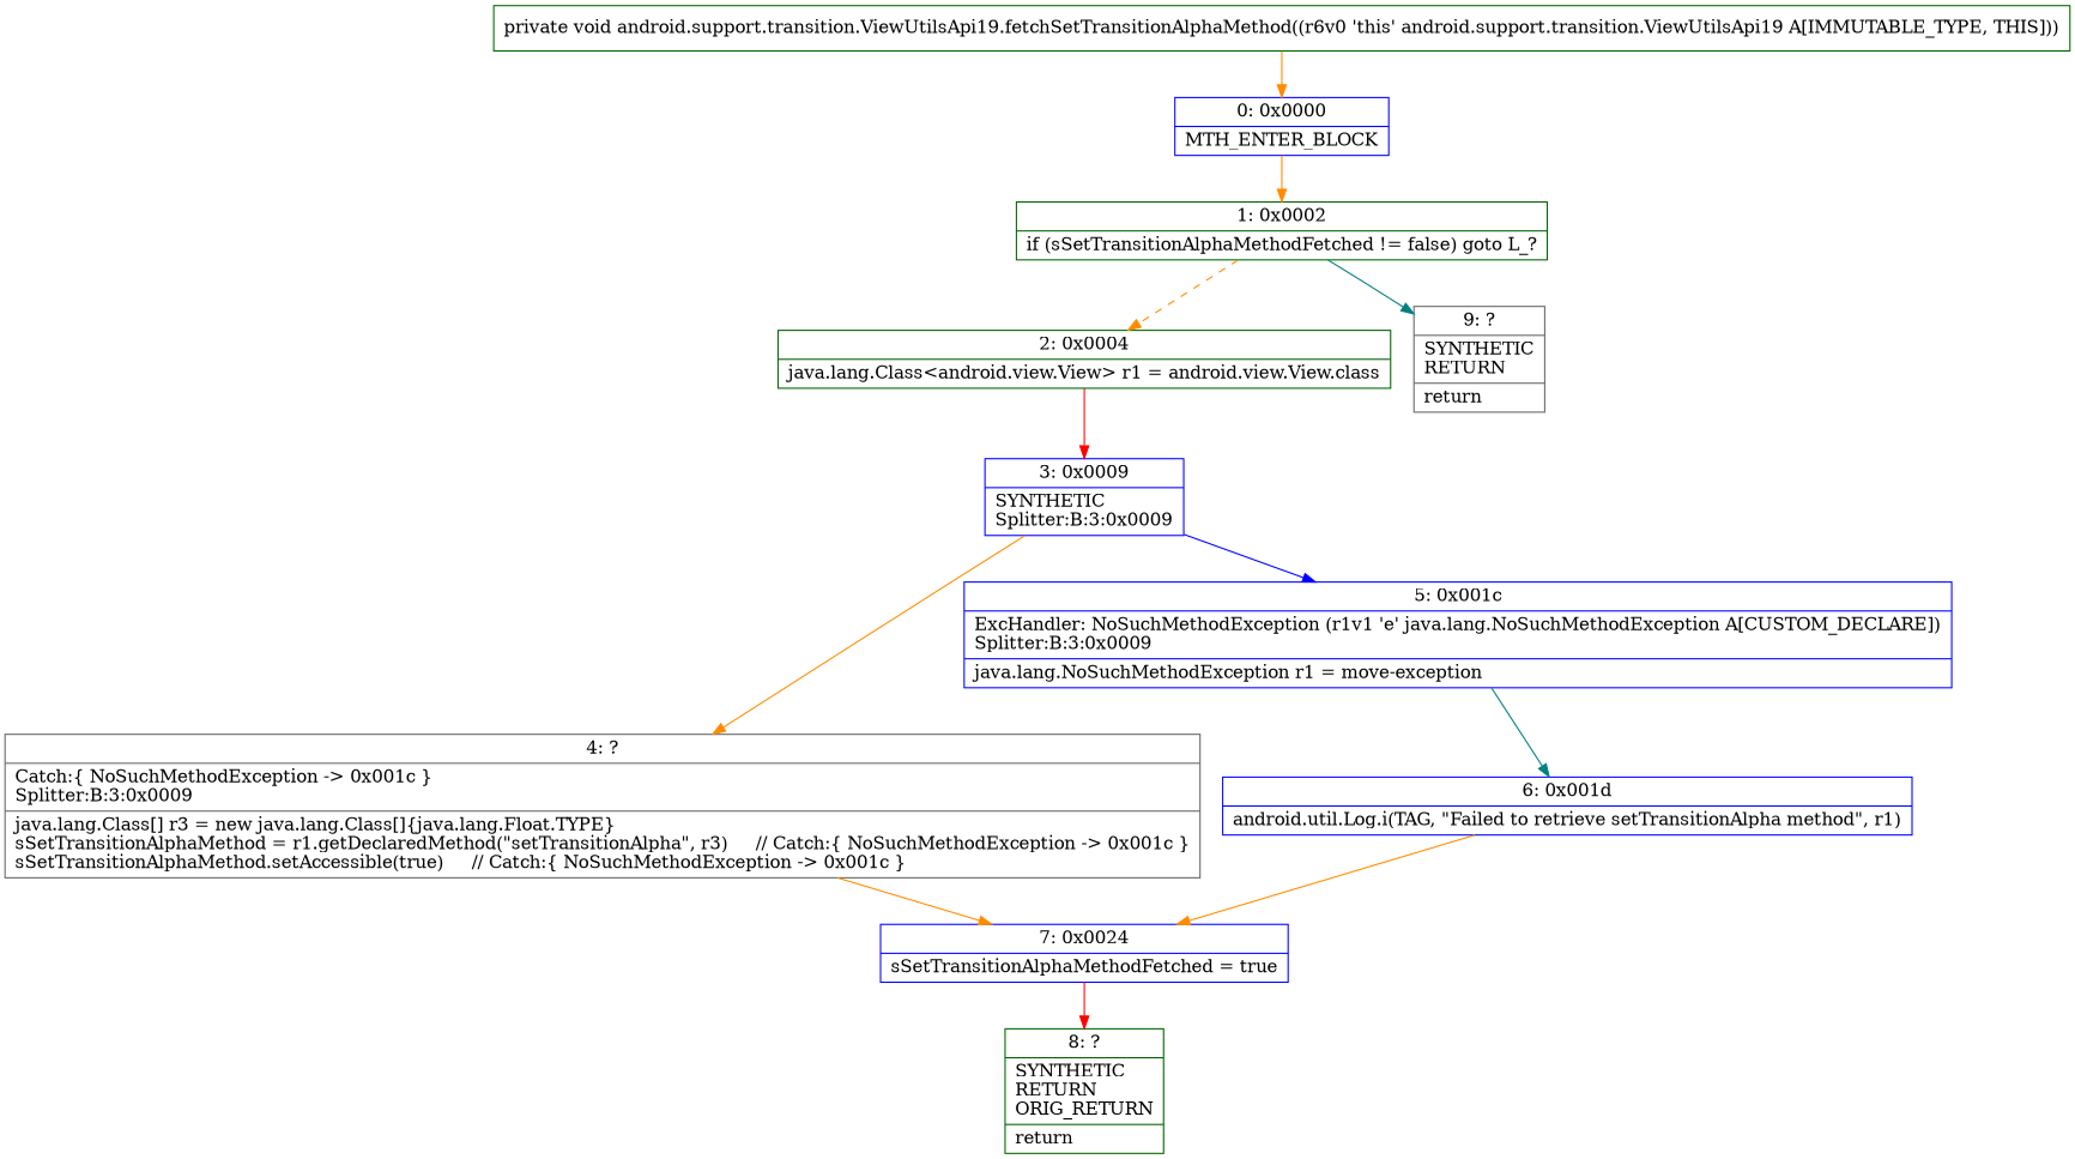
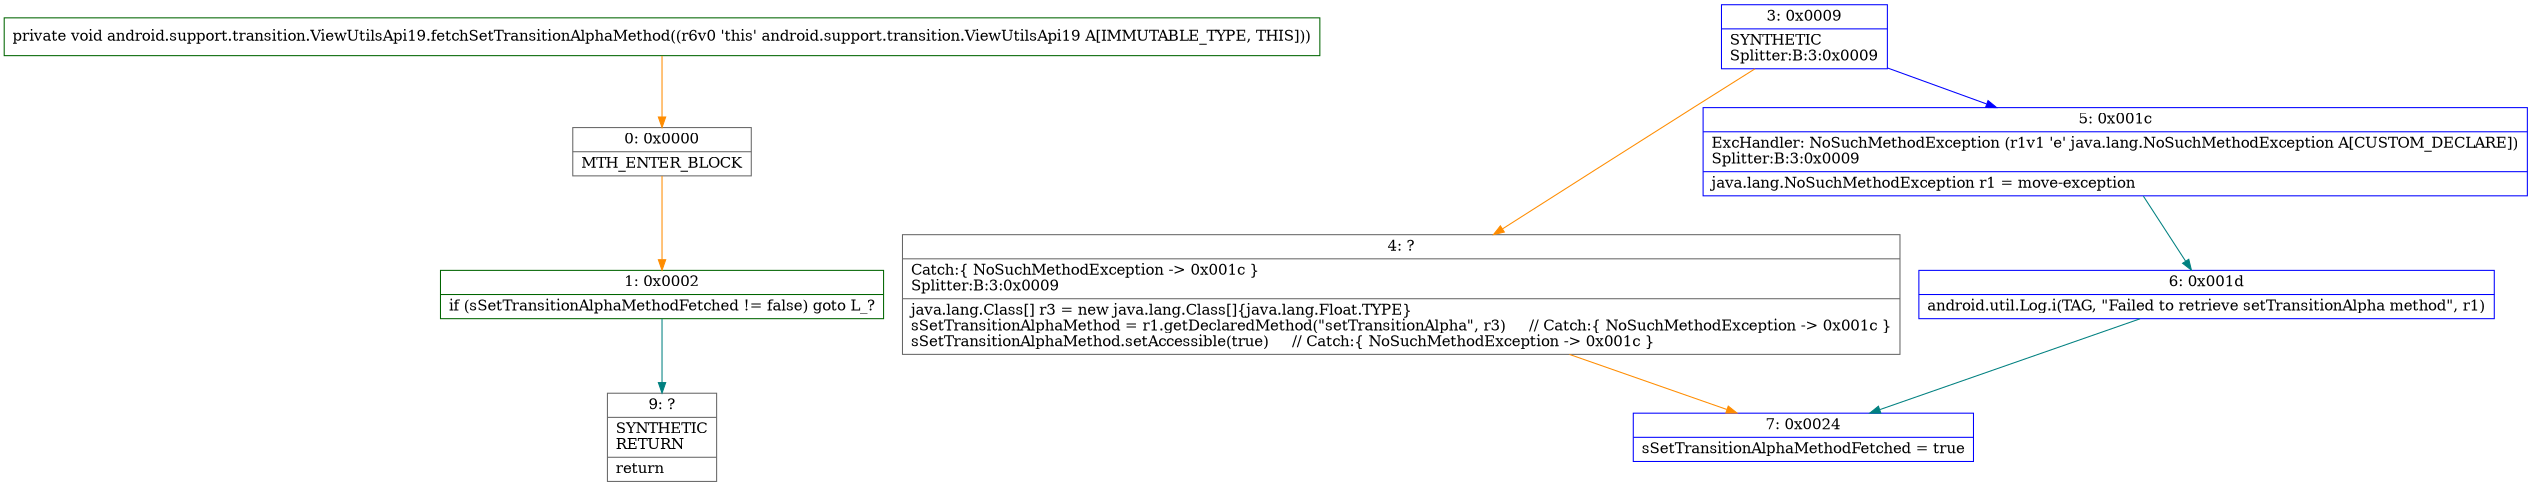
  digraph {
    node [color=blue shape=record]
    edge [color=darkorange]
-   n1 [label="{0\:\ 0x0000|MTH_ENTER_BLOCK\l}"]
+   n1 [color=gray40 label="{0\:\ 0x0000|MTH_ENTER_BLOCK\l}"]
    n2 [color=darkgreen label="{1\:\ 0x0002|if (sSetTransitionAlphaMethodFetched != false) goto L_?\l}"]
-   n3 [color=darkgreen label="{2\:\ 0x0004|java.lang.Class\<android.view.View\> r1 = android.view.View.class\l}"]
    n4 [color=gray40 label="{9\:\ ?|SYNTHETIC\lRETURN\l|return\l}"]
    n5 [label="{3\:\ 0x0009|SYNTHETIC\lSplitter:B:3:0x0009\l}"]
    n6 [color=gray40 label="{4\:\ ?|Catch:\{ NoSuchMethodException \-\> 0x001c \}\lSplitter:B:3:0x0009\l|java.lang.Class[] r3 = new java.lang.Class[]\{java.lang.Float.TYPE\}\lsSetTransitionAlphaMethod = r1.getDeclaredMethod(\"setTransitionAlpha\", r3)     \/\/ Catch:\{ NoSuchMethodException \-\> 0x001c \}\lsSetTransitionAlphaMethod.setAccessible(true)     \/\/ Catch:\{ NoSuchMethodException \-\> 0x001c \}\l}"]
    n7 [label="{5\:\ 0x001c|ExcHandler: NoSuchMethodException (r1v1 'e' java.lang.NoSuchMethodException A[CUSTOM_DECLARE])\lSplitter:B:3:0x0009\l|java.lang.NoSuchMethodException r1 = move\-exception\l}"]
    n8 [label="{7\:\ 0x0024|sSetTransitionAlphaMethodFetched = true\l}"]
    n9 [label="{6\:\ 0x001d|android.util.Log.i(TAG, \"Failed to retrieve setTransitionAlpha method\", r1)\l}"]
-   n10 [color=darkgreen label="{8\:\ ?|SYNTHETIC\lRETURN\lORIG_RETURN\l|return\l}"]
    n11 [color=darkgreen label="{private void android.support.transition.ViewUtilsApi19.fetchSetTransitionAlphaMethod((r6v0 'this' android.support.transition.ViewUtilsApi19 A[IMMUTABLE_TYPE, THIS])) }"]
    n1 -> n2
-   n2 -> n3 [style=dashed]
    n2 -> n4 [color=teal]
-   n3 -> n5 [color=red]
    n5 -> n6
    n5 -> n7 [color=blue]
    n6 -> n8
    n7 -> n9 [color=teal]
-   n8 -> n10 [color=red]
-   n9 -> n8
+   n9 -> n8 [color=teal]
    n11 -> n1
  }
